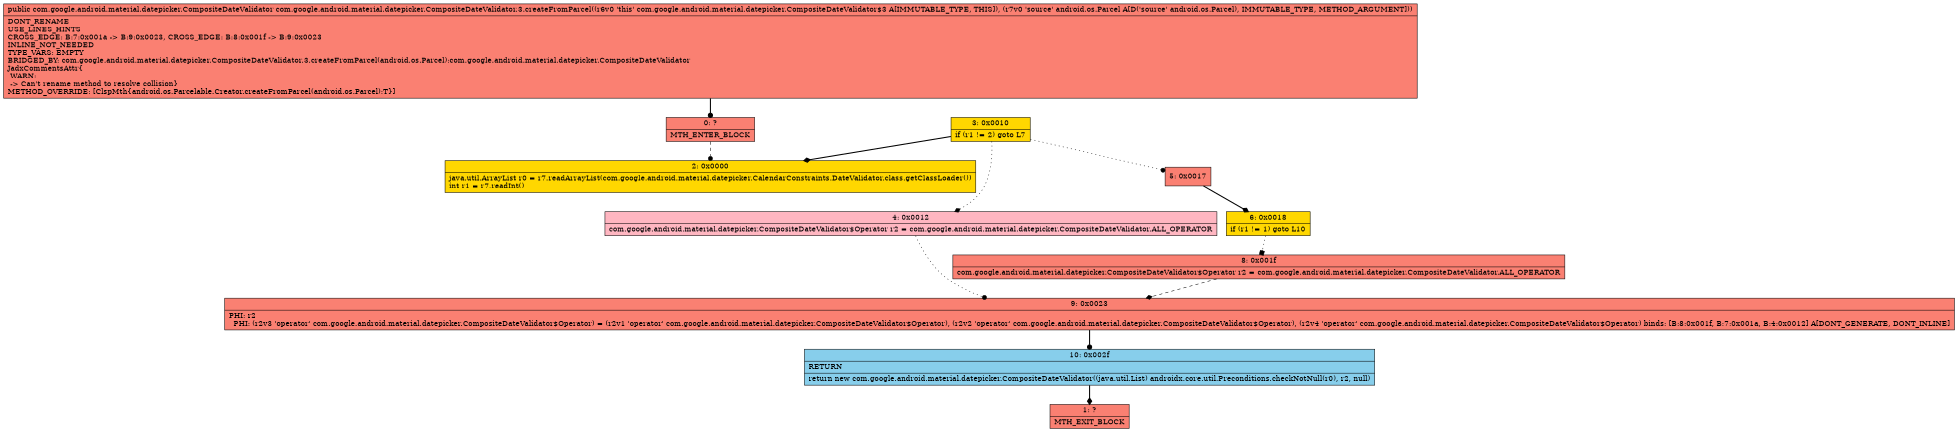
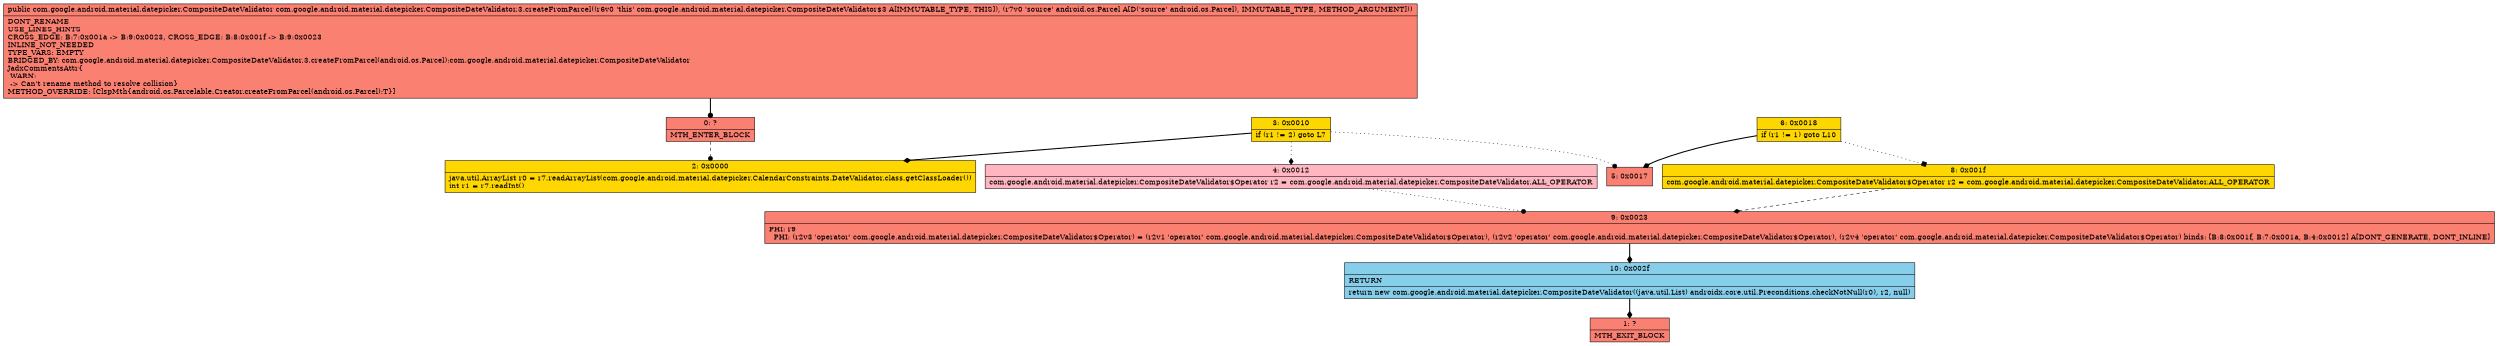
  digraph {
    node [fillcolor=salmon shape=record style=filled]
    edge [arrowhead=dot style=bold]
    n1 [label="{0\:\ ?|MTH_ENTER_BLOCK\l}"]
    n2 [fillcolor=gold label="{2\:\ 0x0000|java.util.ArrayList r0 = r7.readArrayList(com.google.android.material.datepicker.CalendarConstraints.DateValidator.class.getClassLoader())\lint r1 = r7.readInt()\l}"]
    n3 [fillcolor=gold label="{3\:\ 0x0010|if (r1 != 2) goto L7\l}"]
    n4 [fillcolor=lightpink label="{4\:\ 0x0012|com.google.android.material.datepicker.CompositeDateValidator$Operator r2 = com.google.android.material.datepicker.CompositeDateValidator.ALL_OPERATOR\l}"]
    n5 [label="{5\:\ 0x0017}"]
-   n6 [label="{9\:\ 0x0023|PHI: r2 \l  PHI: (r2v3 'operator' com.google.android.material.datepicker.CompositeDateValidator$Operator) = (r2v1 'operator' com.google.android.material.datepicker.CompositeDateValidator$Operator), (r2v2 'operator' com.google.android.material.datepicker.CompositeDateValidator$Operator), (r2v4 'operator' com.google.android.material.datepicker.CompositeDateValidator$Operator) binds: [B:8:0x001f, B:7:0x001a, B:4:0x0012] A[DONT_GENERATE, DONT_INLINE]\l}"]
+   n6 [label="{9\:\ 0x0023|PHI: r9 \l  PHI: (r2v3 'operator' com.google.android.material.datepicker.CompositeDateValidator$Operator) = (r2v1 'operator' com.google.android.material.datepicker.CompositeDateValidator$Operator), (r2v2 'operator' com.google.android.material.datepicker.CompositeDateValidator$Operator), (r2v4 'operator' com.google.android.material.datepicker.CompositeDateValidator$Operator) binds: [B:8:0x001f, B:7:0x001a, B:4:0x0012] A[DONT_GENERATE, DONT_INLINE]\l}"]
    n7 [fillcolor=gold label="{6\:\ 0x0018|if (r1 != 1) goto L10\l}"]
    n8 [fillcolor=skyblue label="{10\:\ 0x002f|RETURN\l|return new com.google.android.material.datepicker.CompositeDateValidator((java.util.List) androidx.core.util.Preconditions.checkNotNull(r0), r2, null)\l}"]
    n9 [label="{1\:\ ?|MTH_EXIT_BLOCK\l}"]
-   n10 [label="{8\:\ 0x001f|com.google.android.material.datepicker.CompositeDateValidator$Operator r2 = com.google.android.material.datepicker.CompositeDateValidator.ALL_OPERATOR\l}"]
+   n10 [fillcolor=gold label="{8\:\ 0x001f|com.google.android.material.datepicker.CompositeDateValidator$Operator r2 = com.google.android.material.datepicker.CompositeDateValidator.ALL_OPERATOR\l}"]
    n11 [label="{public com.google.android.material.datepicker.CompositeDateValidator com.google.android.material.datepicker.CompositeDateValidator.3.createFromParcel((r6v0 'this' com.google.android.material.datepicker.CompositeDateValidator$3 A[IMMUTABLE_TYPE, THIS]), (r7v0 'source' android.os.Parcel A[D('source' android.os.Parcel), IMMUTABLE_TYPE, METHOD_ARGUMENT]))  | DONT_RENAME\lUSE_LINES_HINTS\lCROSS_EDGE: B:7:0x001a \-\> B:9:0x0023, CROSS_EDGE: B:8:0x001f \-\> B:9:0x0023\lINLINE_NOT_NEEDED\lTYPE_VARS: EMPTY\lBRIDGED_BY: com.google.android.material.datepicker.CompositeDateValidator.3.createFromParcel(android.os.Parcel):com.google.android.material.datepicker.CompositeDateValidator\lJadxCommentsAttr\{\l WARN: \l \-\> Can't rename method to resolve collision\}\lMETHOD_OVERRIDE: [ClspMth\{android.os.Parcelable.Creator.createFromParcel(android.os.Parcel):T\}]\l}"]
    n1 -> n2 [style=dashed]
    n3 -> n2 [arrowhead=diamond]
    n3 -> n4 [arrowhead=diamond style=dotted]
    n3 -> n5 [style=dotted]
    n4 -> n6 [style=dotted]
-   n5 -> n7 [arrowhead=diamond]
-   n6 -> n8
+   n7 -> n5 [arrowhead=diamond]
+   n6 -> n8 [arrowhead=diamond]
    n7 -> n10 [arrowhead=box style=dotted]
    n8 -> n9 [arrowhead=diamond]
    n10 -> n6 [arrowhead=diamond style=dashed]
    n11 -> n1
  }
